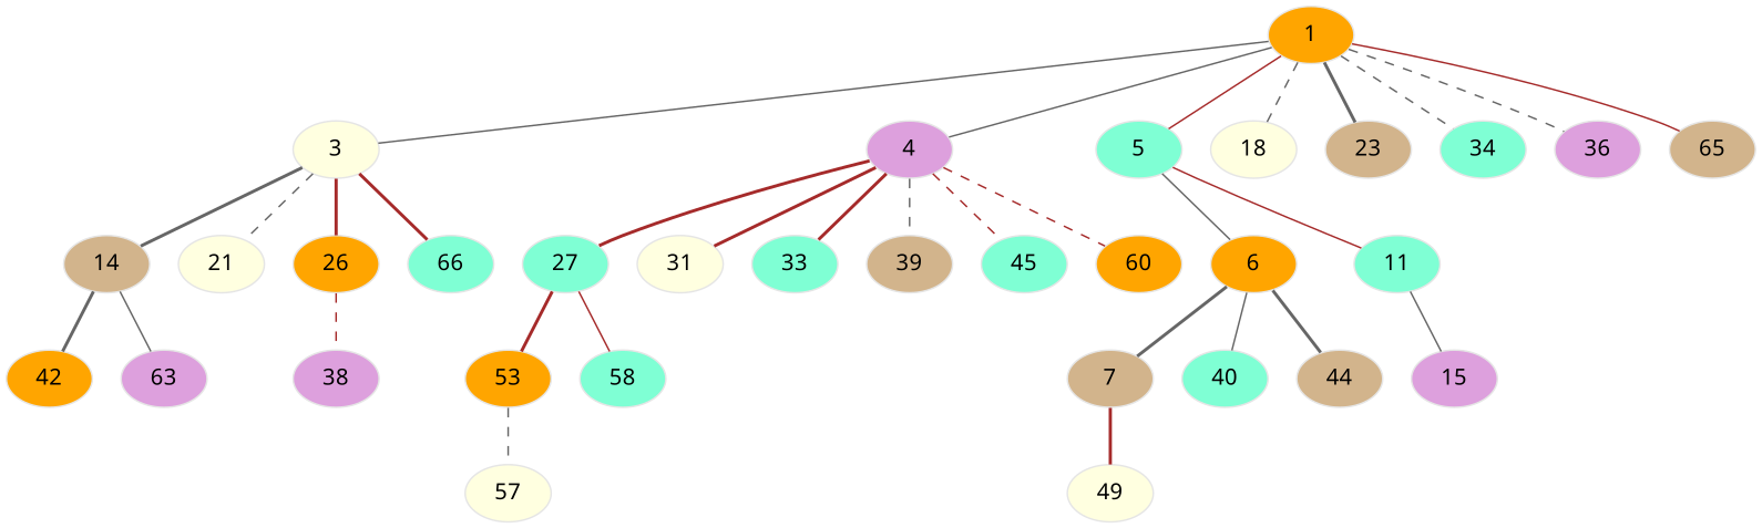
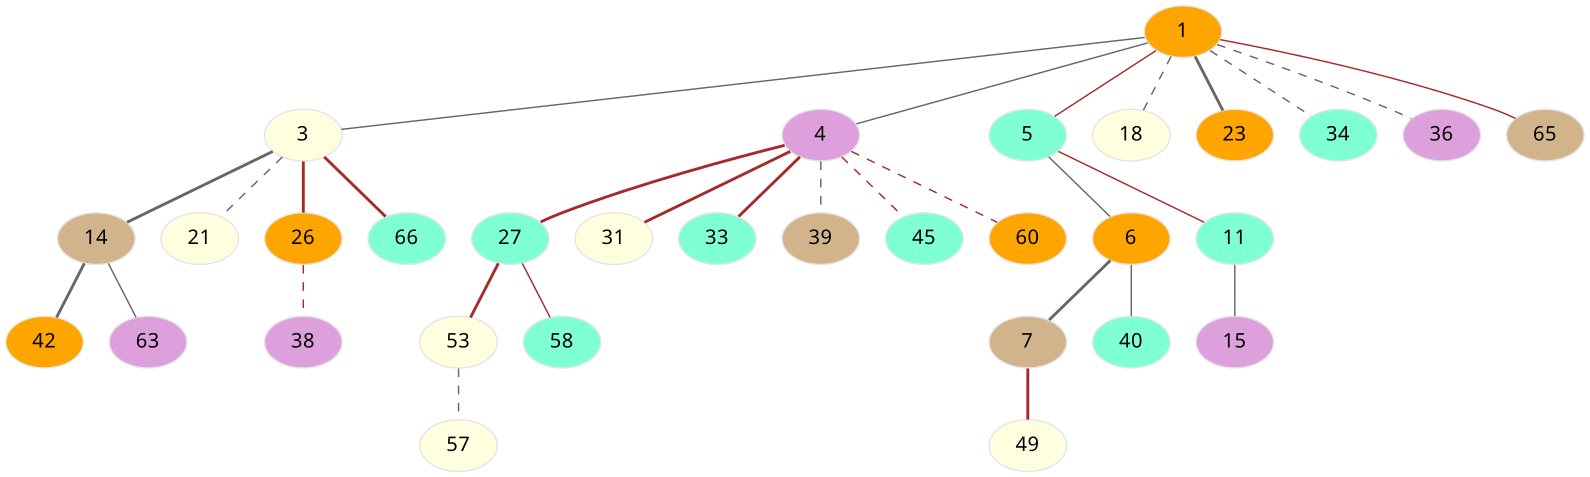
  graph {
    fontname="Noto Sans"
    node [color=gray90 fillcolor=aquamarine fontname="Noto Sans" style=filled]
    edge [color=gray40 fontname="Noto Sans" style=bold]
    1 [fillcolor=orange super="+2+19+28"]
    3 [fillcolor=lightyellow super="+12+20"]
    4 [fillcolor=plum super="+48+9"]
    5 [super="+13+46+43"]
    18 [fillcolor=lightyellow super="+35"]
-   23 [fillcolor=tan super="+32"]
+   23 [fillcolor=orange super="+32"]
    34
    36 [fillcolor=plum]
    65 [fillcolor=tan]
    14 [fillcolor=tan super="+17+29"]
    21 [fillcolor=lightyellow]
    26 [fillcolor=orange]
    66
    27 [super="+30+51+64"]
    31 [fillcolor=lightyellow super="+47"]
    33
    39 [fillcolor=tan]
    45 [super="+50+62"]
    60 [fillcolor=orange]
    6 [fillcolor=orange super="+22+10"]
    11
    42 [fillcolor=orange]
    63 [fillcolor=plum]
    38 [fillcolor=plum]
-   53 [fillcolor=orange]
+   53 [fillcolor=lightyellow]
    58
    7 [fillcolor=tan super="+8"]
    40
-   44 [fillcolor=tan super="+59"]
    15 [fillcolor=plum super="+55"]
    49 [fillcolor=lightyellow]
    57 [fillcolor=lightyellow]
    1 -- 3 [style=solid]
    1 -- 4 [style=solid]
    1 -- 5 [color=brown style=solid]
    1 -- 18 [style=dashed]
    1 -- 23
    1 -- 34 [style=dashed]
    1 -- 36 [style=dashed]
    1 -- 65 [color=brown style=solid]
    3 -- 14
    3 -- 21 [style=dashed]
    3 -- 26 [color=brown]
    3 -- 66 [color=brown]
    4 -- 27 [color=brown]
    4 -- 31 [color=brown]
    4 -- 33 [color=brown]
    4 -- 39 [style=dashed]
    4 -- 45 [color=brown style=dashed]
    4 -- 60 [color=brown style=dashed]
    5 -- 6 [style=solid]
    5 -- 11 [color=brown style=solid]
    14 -- 42
    14 -- 63 [style=solid]
    26 -- 38 [color=brown style=dashed]
    27 -- 53 [color=brown]
    27 -- 58 [color=brown style=solid]
    6 -- 7
    6 -- 40 [style=solid]
-   6 -- 44
    11 -- 15 [style=solid]
    53 -- 57 [style=dashed]
    7 -- 49 [color=brown]
  }
